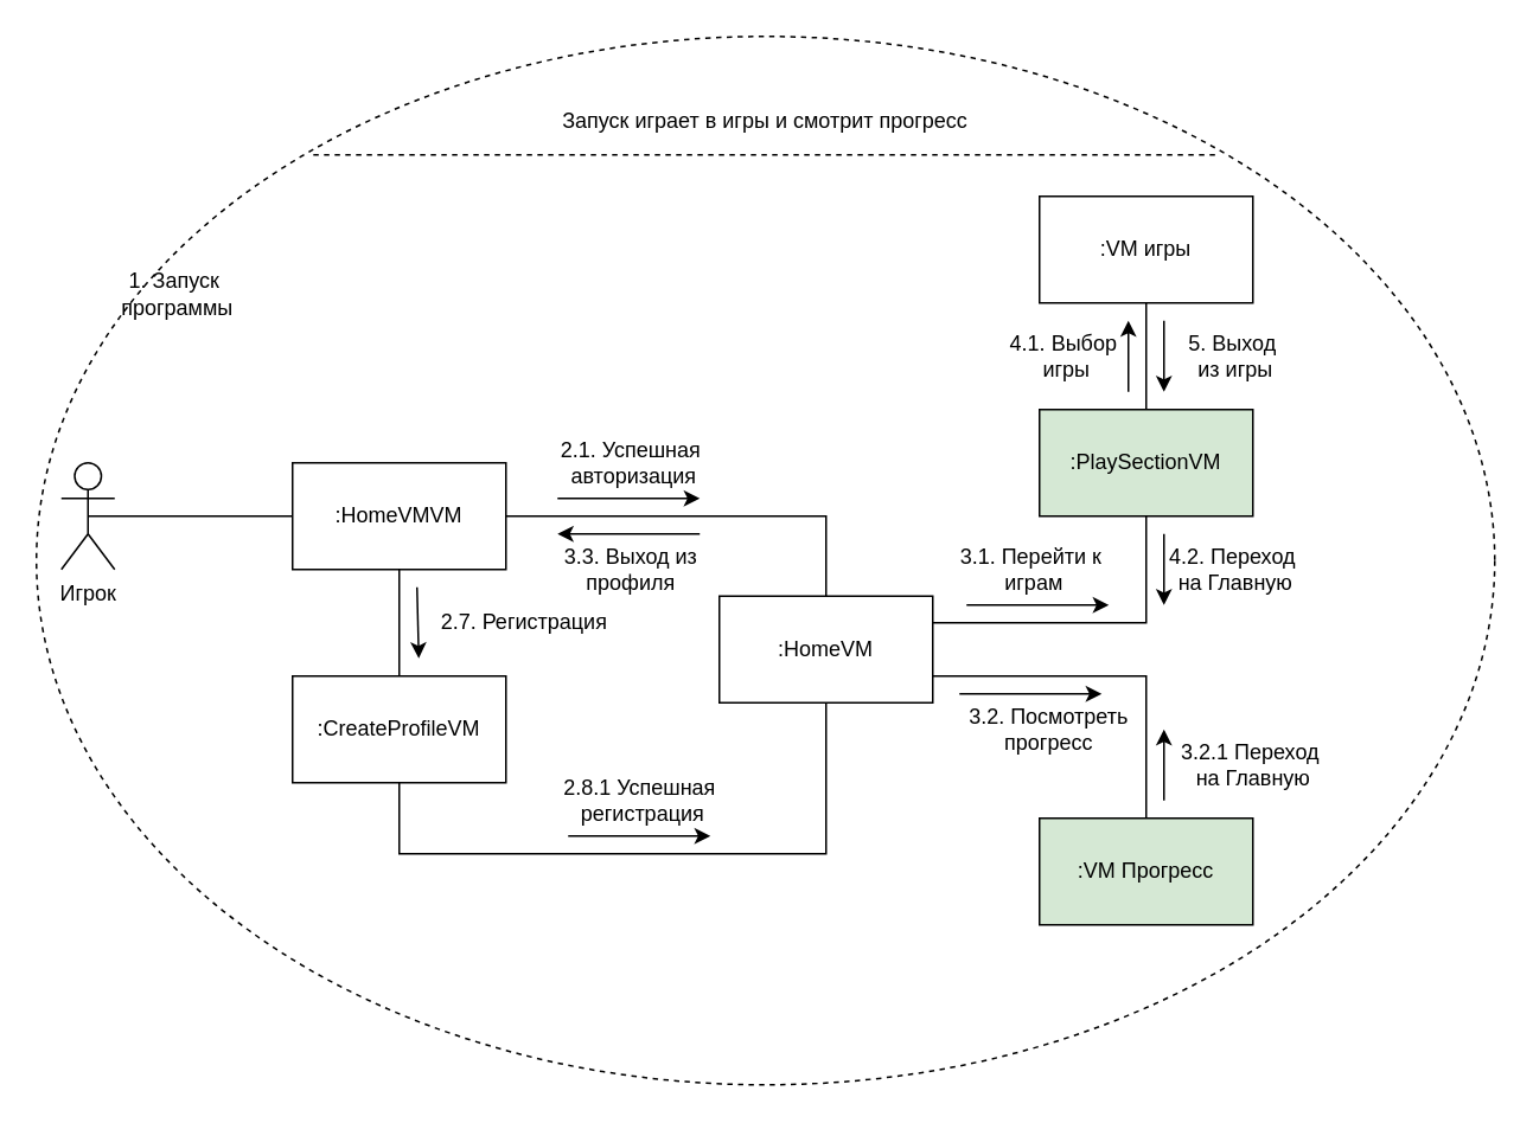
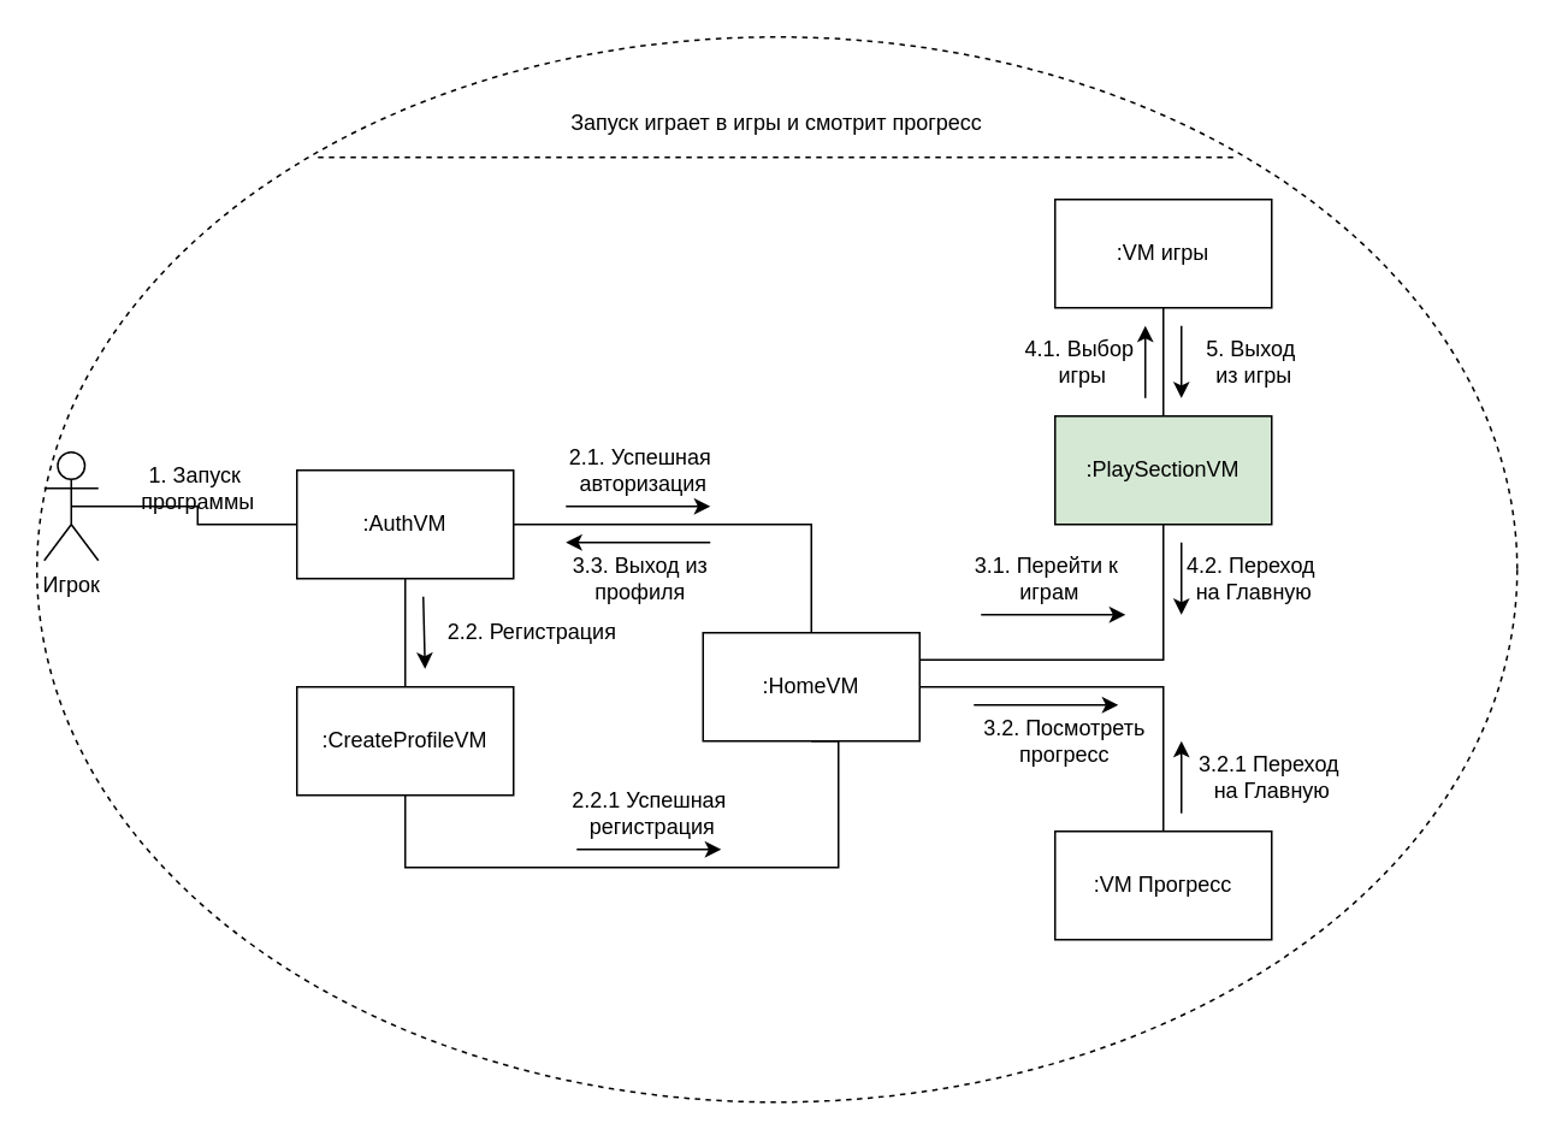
  <mxCell id="0" />
  <mxCell id="1" parent="0" />
  <mxCell id="2" value="" style="shape=ellipse;container=1;horizontal=1;horizontalStack=0;resizeParent=1;resizeParentMax=0;resizeLast=0;html=1;dashed=1;collapsible=0;" vertex="1" parent="1"><mxGeometry y="20" width="820" height="590" as="geometry" x="20" /></mxCell>
  <mxCell id="3" value="Запуск играет в игры и смотрит прогресс" style="html=1;strokeColor=none;fillColor=none;align=center;verticalAlign=middle;spacingLeft=4;spacingRight=4;rotatable=0;points=[[0,0.5],[1,0.5]];resizeWidth=1;whiteSpace=wrap;" vertex="1" parent="2"><mxGeometry y="20" width="820" height="56.96" as="geometry" /></mxCell>
  <mxCell id="4" value="" style="line;strokeWidth=1;fillColor=none;rotatable=0;labelPosition=right;points=[];portConstraint=eastwest;dashed=1;resizeWidth=1;" vertex="1" parent="2"><mxGeometry x="155.696" y="56.429" width="508.608" height="20.524" as="geometry" /></mxCell>
  <mxCell id="5" style="edgeStyle=orthogonalEdgeStyle;rounded=0;orthogonalLoop=1;jettySize=auto;html=1;exitX=0.5;exitY=0.5;exitDx=0;exitDy=0;exitPerimeter=0;entryX=0;entryY=0.5;entryDx=0;entryDy=0;endArrow=none;endFill=0;" parent="1" source="6" target="9" edge="1"><mxGeometry relative="1" as="geometry" /></mxCell>
- <mxCell id="6" value="Игрок" style="shape=umlActor;verticalLabelPosition=bottom;verticalAlign=top;html=1;" parent="1" vertex="1"><mxGeometry x="34" y="260" width="30" height="60" as="geometry" /></mxCell>
+ <mxCell id="6" value="Игрок" style="shape=umlActor;verticalLabelPosition=bottom;verticalAlign=top;html=1;" parent="1" vertex="1"><mxGeometry x="24" y="250" width="30" height="60" as="geometry" /></mxCell>
  <mxCell id="7" style="edgeStyle=orthogonalEdgeStyle;rounded=0;orthogonalLoop=1;jettySize=auto;html=1;entryX=0.5;entryY=0;entryDx=0;entryDy=0;endArrow=none;endFill=0;" parent="1" source="9" target="18" edge="1"><mxGeometry relative="1" as="geometry" /></mxCell>
  <mxCell id="8" style="edgeStyle=orthogonalEdgeStyle;rounded=0;orthogonalLoop=1;jettySize=auto;html=1;exitX=1;exitY=0.5;exitDx=0;exitDy=0;entryX=0.5;entryY=0;entryDx=0;entryDy=0;endArrow=none;endFill=0;" parent="1" source="9" target="12" edge="1"><mxGeometry relative="1" as="geometry" /></mxCell>
- <mxCell id="9" value=":HomeVM&lt;span style=&quot;text-align: left;&quot;&gt;VM&lt;/span&gt;" style="rounded=0;whiteSpace=wrap;html=1;" parent="1" vertex="1"><mxGeometry x="164" y="260" width="120" height="60" as="geometry" /></mxCell>
+ <mxCell id="9" value=":Auth&lt;span style=&quot;text-align: left;&quot;&gt;VM&lt;/span&gt;" style="rounded=0;whiteSpace=wrap;html=1;" parent="1" vertex="1"><mxGeometry x="164" y="260" width="120" height="60" as="geometry" /></mxCell>
  <mxCell id="10" style="edgeStyle=orthogonalEdgeStyle;rounded=0;orthogonalLoop=1;jettySize=auto;html=1;endArrow=none;endFill=0;" parent="1" source="12" target="21" edge="1"><mxGeometry relative="1" as="geometry"><Array as="points"><mxPoint x="644" y="380" /></Array></mxGeometry></mxCell>
  <mxCell id="11" style="edgeStyle=orthogonalEdgeStyle;rounded=0;orthogonalLoop=1;jettySize=auto;html=1;exitX=1;exitY=0.25;exitDx=0;exitDy=0;entryX=0.5;entryY=1;entryDx=0;entryDy=0;endArrow=none;endFill=0;" parent="1" source="12" target="14" edge="1"><mxGeometry relative="1" as="geometry" /></mxCell>
- <mxCell id="12" value=":&lt;span style=&quot;text-align: left;&quot;&gt;HomeVM&lt;/span&gt;" style="rounded=0;whiteSpace=wrap;html=1;" parent="1" vertex="1"><mxGeometry x="404" y="335" width="120" height="60" as="geometry" /></mxCell>
+ <mxCell id="12" value=":&lt;span style=&quot;text-align: left;&quot;&gt;HomeVM&lt;/span&gt;" style="rounded=0;whiteSpace=wrap;html=1;" parent="1" vertex="1"><mxGeometry x="389" y="350" width="120" height="60" as="geometry" /></mxCell>
  <mxCell id="13" style="edgeStyle=orthogonalEdgeStyle;rounded=0;orthogonalLoop=1;jettySize=auto;html=1;entryX=0.5;entryY=1;entryDx=0;entryDy=0;endArrow=none;endFill=0;" parent="1" edge="1"><mxGeometry relative="1" as="geometry"><mxPoint x="644" y="230" as="sourcePoint" /><mxPoint x="644" y="170" as="targetPoint" /></mxGeometry></mxCell>
  <mxCell id="14" value=":&lt;span style=&quot;text-align: left;&quot;&gt;PlaySectionVM&lt;/span&gt;" style="rounded=0;whiteSpace=wrap;html=1;fillColor=#d5e8d4;" parent="1" vertex="1"><mxGeometry x="584" y="230" width="120" height="60" as="geometry" /></mxCell>
  <mxCell id="15" value=":&lt;span style=&quot;text-align: left;&quot;&gt;VM игры&lt;/span&gt;" style="rounded=0;whiteSpace=wrap;html=1;" parent="1" vertex="1"><mxGeometry x="584" y="110" width="120" height="60" as="geometry" /></mxCell>
- <mxCell id="16" value="1. Запуск&amp;nbsp;&lt;div&gt;программы&lt;/div&gt;" style="text;html=1;align=center;verticalAlign=middle;resizable=0;points=[];autosize=1;strokeColor=none;fillColor=none;" parent="1" vertex="1"><mxGeometry x="54" y="145" width="90" height="40" as="geometry" /></mxCell>
+ <mxCell id="16" value="1. Запуск&amp;nbsp;&lt;div&gt;программы&lt;/div&gt;" style="text;html=1;align=center;verticalAlign=middle;resizable=0;points=[];autosize=1;strokeColor=none;fillColor=none;" parent="1" vertex="1"><mxGeometry x="64" y="250" width="90" height="40" as="geometry" /></mxCell>
  <mxCell id="17" style="edgeStyle=orthogonalEdgeStyle;rounded=0;orthogonalLoop=1;jettySize=auto;html=1;entryX=0.5;entryY=1;entryDx=0;entryDy=0;endArrow=none;endFill=0;" parent="1" source="18" target="12" edge="1"><mxGeometry relative="1" as="geometry"><Array as="points"><mxPoint x="224" y="480" /><mxPoint x="464" y="480" /></Array></mxGeometry></mxCell>
  <mxCell id="18" value=":CreateProfileVM" style="rounded=0;whiteSpace=wrap;html=1;" parent="1" vertex="1"><mxGeometry x="164" y="380" width="120" height="60" as="geometry" /></mxCell>
- <mxCell id="19" value="2.7. Регистрация" style="text;html=1;align=center;verticalAlign=middle;resizable=0;points=[];autosize=1;strokeColor=none;fillColor=none;" parent="1" vertex="1"><mxGeometry x="234" y="335" width="120" height="30" as="geometry" /></mxCell>
+ <mxCell id="19" value="2.2. Регистрация" style="text;html=1;align=center;verticalAlign=middle;resizable=0;points=[];autosize=1;strokeColor=none;fillColor=none;" parent="1" vertex="1"><mxGeometry x="234" y="335" width="120" height="30" as="geometry" /></mxCell>
  <mxCell id="20" value="2.1. Успешная&lt;div&gt;&amp;nbsp;авторизация&lt;/div&gt;" style="text;html=1;align=center;verticalAlign=middle;resizable=0;points=[];autosize=1;strokeColor=none;fillColor=none;" parent="1" vertex="1"><mxGeometry x="304" y="240" width="100" height="40" as="geometry" /></mxCell>
- <mxCell id="21" value=":&lt;span style=&quot;text-align: left;&quot;&gt;VM Прогресс&lt;/span&gt;" style="rounded=0;whiteSpace=wrap;html=1;fillColor=#d5e8d4;" parent="1" vertex="1"><mxGeometry x="584" y="460" width="120" height="60" as="geometry" /></mxCell>
- <mxCell id="22" value="2.8.1 Успешная&lt;div&gt;&amp;nbsp;регистрация&lt;/div&gt;" style="text;html=1;align=center;verticalAlign=middle;resizable=0;points=[];autosize=1;strokeColor=none;fillColor=none;" parent="1" vertex="1"><mxGeometry x="304" y="430" width="110" height="40" as="geometry" /></mxCell>
+ <mxCell id="21" value=":&lt;span style=&quot;text-align: left;&quot;&gt;VM Прогресс&lt;/span&gt;" style="rounded=0;whiteSpace=wrap;html=1;" parent="1" vertex="1"><mxGeometry x="584" y="460" width="120" height="60" as="geometry" /></mxCell>
+ <mxCell id="22" value="2.2.1 Успешная&lt;div&gt;&amp;nbsp;регистрация&lt;/div&gt;" style="text;html=1;align=center;verticalAlign=middle;resizable=0;points=[];autosize=1;strokeColor=none;fillColor=none;" parent="1" vertex="1"><mxGeometry x="304" y="430" width="110" height="40" as="geometry" /></mxCell>
  <mxCell id="23" value="3.2. Посмотреть&lt;div&gt;прогресс&lt;/div&gt;" style="text;html=1;align=center;verticalAlign=middle;resizable=0;points=[];autosize=1;strokeColor=none;fillColor=none;" parent="1" vertex="1"><mxGeometry x="534" y="390" width="110" height="40" as="geometry" /></mxCell>
  <mxCell id="24" value="3.1. Перейти&amp;nbsp;&lt;span style=&quot;background-color: initial;&quot;&gt;к&lt;/span&gt;&lt;div&gt;&lt;span style=&quot;background-color: initial;&quot;&gt;&amp;nbsp;играм&lt;/span&gt;&lt;/div&gt;" style="text;html=1;align=center;verticalAlign=middle;resizable=0;points=[];autosize=1;strokeColor=none;fillColor=none;" parent="1" vertex="1"><mxGeometry x="529" y="300" width="100" height="40" as="geometry" /></mxCell>
  <mxCell id="25" value="4.1. Выбор&amp;nbsp;&lt;div&gt;игры&lt;/div&gt;" style="text;html=1;align=center;verticalAlign=middle;resizable=0;points=[];autosize=1;strokeColor=none;fillColor=none;" parent="1" vertex="1"><mxGeometry x="554" y="180" width="90" height="40" as="geometry" /></mxCell>
  <mxCell id="26" style="rounded=0;orthogonalLoop=1;jettySize=auto;html=1;endArrow=classic;endFill=1;" parent="1" edge="1"><mxGeometry relative="1" as="geometry"><mxPoint x="313" y="280" as="sourcePoint" /><mxPoint x="393" y="280" as="targetPoint" /></mxGeometry></mxCell>
  <mxCell id="27" style="rounded=0;orthogonalLoop=1;jettySize=auto;html=1;endArrow=classic;endFill=1;" parent="1" edge="1"><mxGeometry relative="1" as="geometry"><mxPoint x="234" y="330" as="sourcePoint" /><mxPoint x="235" y="370" as="targetPoint" /></mxGeometry></mxCell>
  <mxCell id="28" style="rounded=0;orthogonalLoop=1;jettySize=auto;html=1;endArrow=classic;endFill=1;" parent="1" edge="1"><mxGeometry relative="1" as="geometry"><mxPoint x="319" y="470" as="sourcePoint" /><mxPoint x="399" y="470" as="targetPoint" /></mxGeometry></mxCell>
  <mxCell id="29" style="rounded=0;orthogonalLoop=1;jettySize=auto;html=1;endArrow=classic;endFill=1;" parent="1" edge="1"><mxGeometry relative="1" as="geometry"><mxPoint x="539" y="390" as="sourcePoint" /><mxPoint x="619" y="390" as="targetPoint" /></mxGeometry></mxCell>
  <mxCell id="30" style="rounded=0;orthogonalLoop=1;jettySize=auto;html=1;endArrow=classic;endFill=1;" parent="1" edge="1"><mxGeometry relative="1" as="geometry"><mxPoint x="543" y="340" as="sourcePoint" /><mxPoint x="623" y="340" as="targetPoint" /></mxGeometry></mxCell>
  <mxCell id="31" style="rounded=0;orthogonalLoop=1;jettySize=auto;html=1;endArrow=none;endFill=0;startArrow=classic;startFill=1;" parent="1" edge="1"><mxGeometry relative="1" as="geometry"><mxPoint x="313" y="300" as="sourcePoint" /><mxPoint x="393" y="300" as="targetPoint" /></mxGeometry></mxCell>
  <mxCell id="32" value="3.3. Выход из&lt;div&gt;профиля&lt;/div&gt;" style="text;html=1;align=center;verticalAlign=middle;resizable=0;points=[];autosize=1;strokeColor=none;fillColor=none;" parent="1" vertex="1"><mxGeometry x="304" y="300" width="100" height="40" as="geometry" /></mxCell>
  <mxCell id="33" style="rounded=0;orthogonalLoop=1;jettySize=auto;html=1;endArrow=classic;endFill=1;" parent="1" edge="1"><mxGeometry relative="1" as="geometry"><mxPoint x="634" y="220" as="sourcePoint" /><mxPoint x="634" y="180" as="targetPoint" /></mxGeometry></mxCell>
  <mxCell id="34" value="" style="group" parent="1" vertex="1" connectable="0"><mxGeometry x="654" y="180" width="80" height="40" as="geometry" /></mxCell>
  <mxCell id="35" value="5. Выход&amp;nbsp;&lt;div&gt;из игры&lt;/div&gt;" style="text;html=1;align=center;verticalAlign=middle;resizable=0;points=[];autosize=1;strokeColor=none;fillColor=none;" parent="34" vertex="1"><mxGeometry width="80" height="40" as="geometry" /></mxCell>
  <mxCell id="36" style="rounded=0;orthogonalLoop=1;jettySize=auto;html=1;endArrow=none;endFill=0;startArrow=classic;startFill=1;" parent="34" edge="1"><mxGeometry relative="1" as="geometry"><mxPoint y="40" as="sourcePoint" /><mxPoint as="targetPoint" /></mxGeometry></mxCell>
  <mxCell id="37" value="" style="group" parent="1" vertex="1" connectable="0"><mxGeometry x="654" y="300" width="90" height="40" as="geometry" /></mxCell>
  <mxCell id="38" value="4.2. Переход&amp;nbsp;&lt;div&gt;на Главную&lt;/div&gt;" style="text;html=1;align=center;verticalAlign=middle;resizable=0;points=[];autosize=1;strokeColor=none;fillColor=none;" parent="37" vertex="1"><mxGeometry x="-10" width="100" height="40" as="geometry" /></mxCell>
  <mxCell id="39" style="rounded=0;orthogonalLoop=1;jettySize=auto;html=1;endArrow=none;endFill=0;startArrow=classic;startFill=1;" parent="37" edge="1"><mxGeometry relative="1" as="geometry"><mxPoint y="40" as="sourcePoint" /><mxPoint as="targetPoint" /></mxGeometry></mxCell>
  <mxCell id="40" value="" style="group" parent="1" vertex="1" connectable="0"><mxGeometry x="654" y="410" width="90" height="40" as="geometry" /></mxCell>
  <mxCell id="41" value="3.2.1 Переход&amp;nbsp;&lt;div&gt;на Главную&lt;/div&gt;" style="text;html=1;align=center;verticalAlign=middle;resizable=0;points=[];autosize=1;strokeColor=none;fillColor=none;" parent="40" vertex="1"><mxGeometry width="100" height="40" as="geometry" /></mxCell>
  <mxCell id="42" style="rounded=0;orthogonalLoop=1;jettySize=auto;html=1;endArrow=classic;endFill=1;startArrow=none;startFill=0;" parent="40" edge="1"><mxGeometry relative="1" as="geometry"><mxPoint y="40" as="sourcePoint" /><mxPoint as="targetPoint" /></mxGeometry></mxCell>
